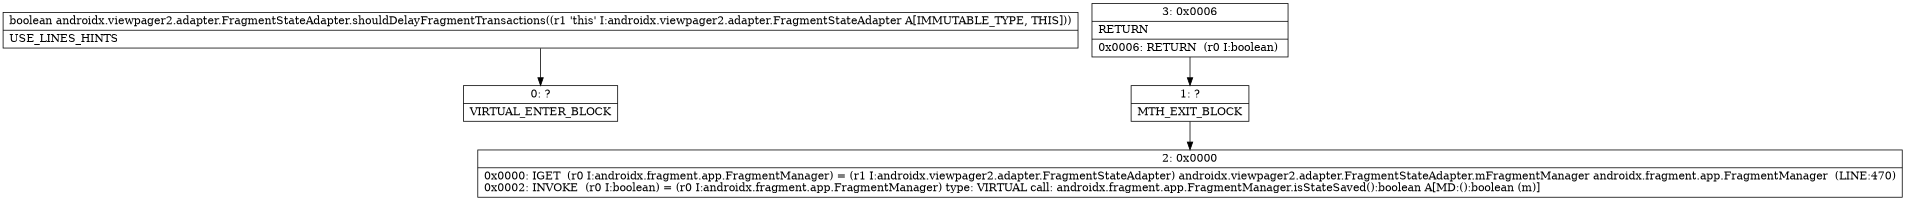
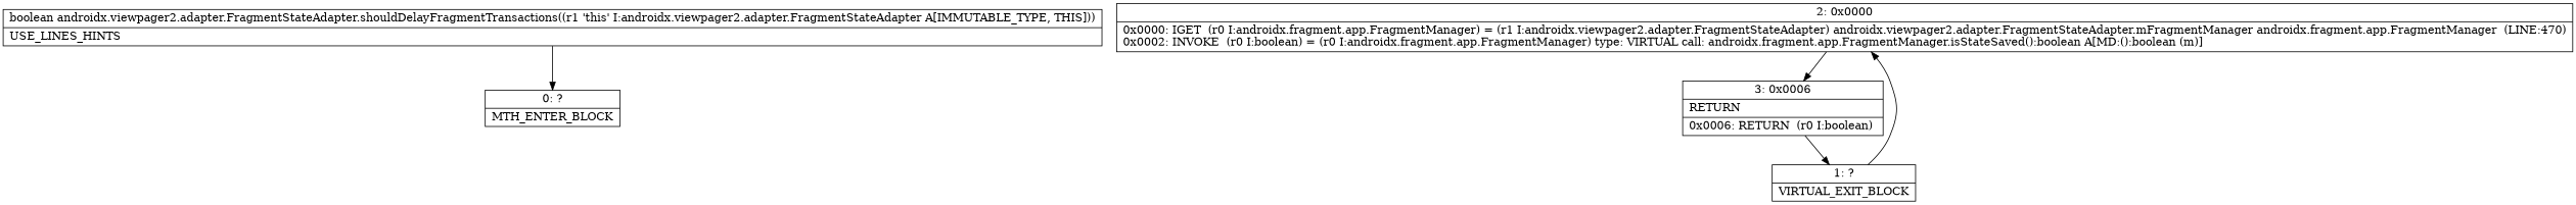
  digraph {
    node [shape=record]
-   n1 [label="{0\:\ ?|VIRTUAL_ENTER_BLOCK\l}"]
+   n1 [label="{0\:\ ?|MTH_ENTER_BLOCK\l}"]
    n2 [label="{2\:\ 0x0000|0x0000: IGET  (r0 I:androidx.fragment.app.FragmentManager) = (r1 I:androidx.viewpager2.adapter.FragmentStateAdapter) androidx.viewpager2.adapter.FragmentStateAdapter.mFragmentManager androidx.fragment.app.FragmentManager  (LINE:470)\l0x0002: INVOKE  (r0 I:boolean) = (r0 I:androidx.fragment.app.FragmentManager) type: VIRTUAL call: androidx.fragment.app.FragmentManager.isStateSaved():boolean A[MD:():boolean (m)]\l}"]
    n3 [label="{3\:\ 0x0006|RETURN\l|0x0006: RETURN  (r0 I:boolean) \l}"]
-   n4 [label="{1\:\ ?|MTH_EXIT_BLOCK\l}"]
+   n4 [label="{1\:\ ?|VIRTUAL_EXIT_BLOCK\l}"]
    n5 [label="{boolean androidx.viewpager2.adapter.FragmentStateAdapter.shouldDelayFragmentTransactions((r1 'this' I:androidx.viewpager2.adapter.FragmentStateAdapter A[IMMUTABLE_TYPE, THIS]))  | USE_LINES_HINTS\l}"]
+   n2 -> n3
    n3 -> n4
    n4 -> n2
    n5 -> n1
  }
